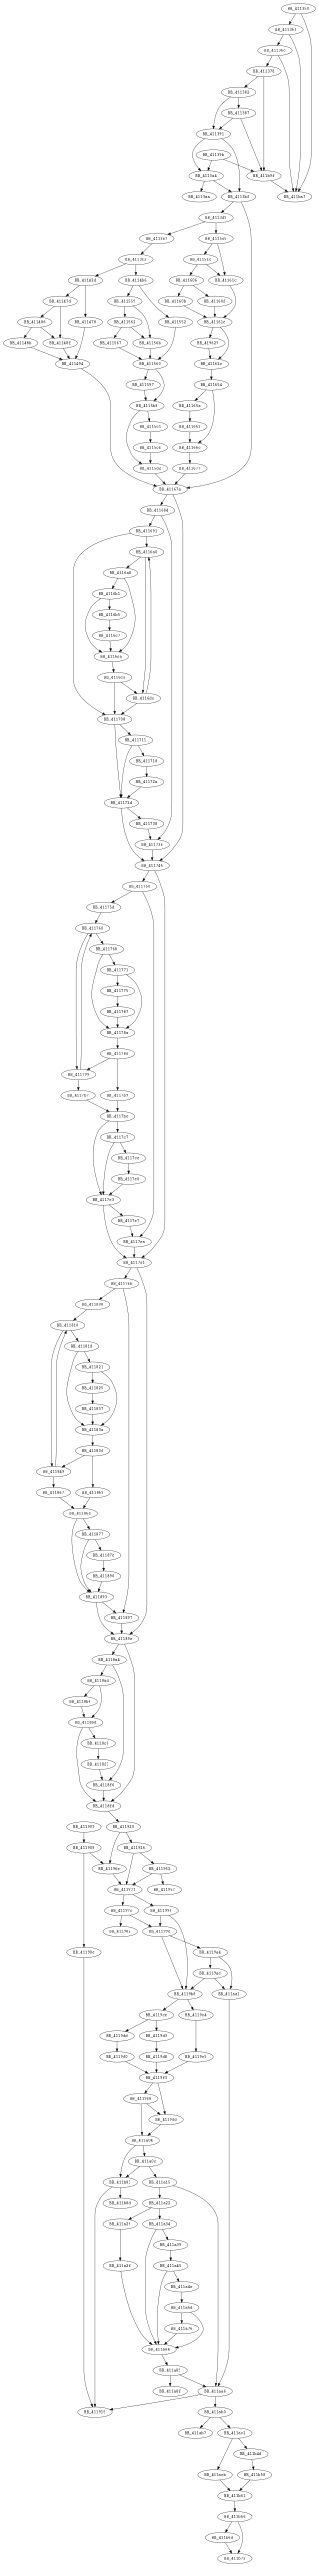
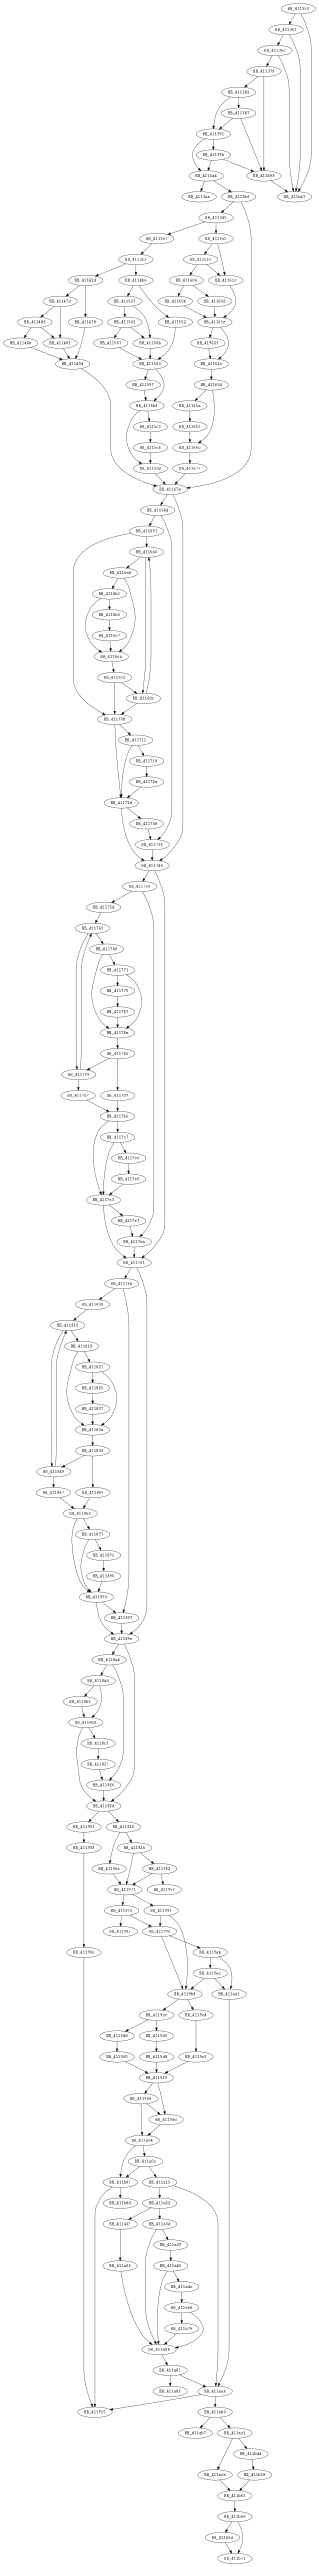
  digraph {
    fontname="Courier Prime"
    node [fontname="Courier Prime"]
    edge [fontname="Courier Prime"]
    BB_411350
    BB_411361
    BB_411ba7
    BB_41136c
    BB_411378
    BB_411382
    BB_411b9f
    BB_411387
    BB_411391
    BB_41139b
    BB_4113a4
    BB_4113aa
    BB_4113bf
    BB_4113d9
    BB_41167a
    BB_4113e7
    BB_4115e5
    BB_411684
    BB_411746
    BB_4113f2
    BB_4115fc
    BB_41161c
    BB_411691
    BB_41173f
    BB_411750
    BB_4117f1
    BB_41142d
    BB_4114b6
    BB_411606
    BB_41161e
    BB_411478
    BB_41147d
    BB_411552
    BB_411559
    BB_411494
    BB_411486
    BB_41148f
    n38 [label=BB_411560]
    BB_411562
    BB_41156b
    BB_41148b
    BB_411597
    BB_4115b8
    BB_411567
    BB_4115c1
    BB_4115d2
    BB_4115cf
    BB_41160b
    BB_41160f
    n50 [label=BB_419629]
    BB_41162c
    BB_411654
    BB_41165a
    BB_41166c
    BB_411663
    BB_411677
    BB_4116a0
    BB_411708
    BB_41175d
    BB_4117ea
    BB_4117fb
    BB_41189e
    BB_4116a8
    BB_4116dc
    BB_411711
    BB_41172d
    BB_4116b1
    BB_4116ca
    BB_411718
    BB_411738
    BB_4116b5
    BB_4116cf
    BB_4116c7
    BB_41172a
    BB_411760
    BB_411808
    BB_411897
    BB_4118a4
    BB_4118fd
    BB_411768
    BB_411799
    BB_411771
    BB_41178a
    BB_4117b7
    BB_411775
    BB_41178f
    BB_4117be
    BB_411787
    BB_4117b9
    BB_4117c7
    BB_4117e3
    BB_4117ce
    BB_4117e7
    BB_4117e0
    BB_411810
    BB_4118ad
    BB_4118f6
    BB_411903
    BB_411920
    BB_411818
    BB_411849
    BB_411821
    BB_41183a
    BB_411867
    BB_411825
    BB_41183f
    BB_41186e
    BB_411837
    BB_411869
    BB_411877
    BB_411893
    BB_41187e
    BB_411890
    BB_4118b8
    BB_4118bd
    BB_411908
    BB_41196e
    BB_411926
    BB_4118c8
    BB_4118f3
    BB_41190e
    BB_411971
    BB_411952
    BB_411915
    BB_41197c
    BB_411998
    BB_411957
    BB_411982
    BB_41199e
    BB_4119b8
    BB_4119a4
    BB_4119c4
    BB_4119ce
    BB_4119ac
    BB_411aa1
    BB_4119c9
    BB_4119d3
    BB_4119dd
    BB_411aa6
    BB_411ab0
    BB_4119f3
    BB_4119d8
    BB_4119f0
    BB_4119f8
    BB_4119fd
    BB_411a04
    BB_411a0c
    BB_411b83
    BB_411a15
    BB_411b8d
    BB_411a22
    BB_411a29
    BB_411a34
    BB_411a2f
    BB_411a84
    BB_411a39
    BB_411ab7
    BB_411ac2
    BB_411a89
    BB_411a45
    BB_411a8f
    BB_411a4e
    BB_411a6d
    BB_411a76
    BB_411acb
    BB_411b4d
    BB_411b61
    BB_411b58
    BB_411b66
    BB_411b6d
    BB_411b72
    BB_411350 -> BB_411361
    BB_411350 -> BB_411ba7
    BB_411361 -> BB_411ba7
    BB_411361 -> BB_41136c
    BB_41136c -> BB_411ba7
    BB_41136c -> BB_411378
    BB_411378 -> BB_411382
    BB_411378 -> BB_411b9f
    BB_411382 -> BB_411387
    BB_411382 -> BB_411391
    BB_411b9f -> BB_411ba7
    BB_411387 -> BB_411b9f
    BB_411387 -> BB_411391
-   BB_411391 -> BB_4113bf
+   BB_411391 -> BB_41139b
    BB_411391 -> BB_4113a4
    BB_41139b -> BB_411b9f
    BB_41139b -> BB_4113a4
    BB_4113a4 -> BB_4113aa
    BB_4113a4 -> BB_4113bf
    BB_4113bf -> BB_4113d9
    BB_4113bf -> BB_41167a
    BB_4113d9 -> BB_4113e7
    BB_4113d9 -> BB_4115e5
    BB_41167a -> BB_411684
    BB_41167a -> BB_411746
    BB_4113e7 -> BB_4113f2
    BB_4115e5 -> BB_4115fc
    BB_4115e5 -> BB_41161c
    BB_411684 -> BB_411691
    BB_411684 -> BB_41173f
    BB_411746 -> BB_411750
    BB_411746 -> BB_4117f1
    BB_4113f2 -> BB_41142d
    BB_4113f2 -> BB_4114b6
    BB_4115fc -> BB_41161c
    BB_4115fc -> BB_411606
    BB_41161c -> BB_41161e
    BB_411691 -> BB_4116a0
    BB_411691 -> BB_411708
    BB_41173f -> BB_411746
    BB_411750 -> BB_41175d
    BB_411750 -> BB_4117ea
    BB_4117f1 -> BB_4117fb
    BB_4117f1 -> BB_41189e
    BB_41142d -> BB_411478
    BB_41142d -> BB_41147d
    BB_4114b6 -> BB_411552
    BB_4114b6 -> BB_411559
    BB_411606 -> BB_41160b
    BB_411606 -> BB_41160f
    BB_41161e -> n50
    BB_41161e -> BB_41162c
    BB_411478 -> BB_411494
    BB_41147d -> BB_411486
    BB_41147d -> BB_41148f
    BB_411552 -> n38
    BB_411559 -> BB_411562
    BB_411559 -> BB_41156b
    BB_411494 -> BB_41167a
    BB_411486 -> BB_41148f
    BB_411486 -> BB_41148b
    BB_41148f -> BB_411494
    n38 -> BB_411597
    n38 -> BB_4115b8
    BB_411562 -> BB_41156b
    BB_411562 -> BB_411567
    BB_41156b -> n38
    BB_41148b -> BB_411494
    BB_411597 -> BB_4115b8
    BB_4115b8 -> BB_4115c1
    BB_4115b8 -> BB_4115d2
    BB_411567 -> n38
    BB_4115c1 -> BB_4115cf
    BB_4115d2 -> BB_41167a
    BB_4115cf -> BB_4115d2
    BB_41160b -> BB_41161e
    BB_41160f -> BB_41161e
    n50 -> BB_41162c
    BB_41162c -> BB_411654
    BB_411654 -> BB_41165a
    BB_411654 -> BB_41166c
    BB_41165a -> BB_411663
    BB_41166c -> BB_411677
    BB_411663 -> BB_41166c
    BB_411677 -> BB_41167a
    BB_4116a0 -> BB_4116a8
    BB_4116a0 -> BB_4116dc
    BB_411708 -> BB_411711
    BB_411708 -> BB_41172d
    BB_41175d -> BB_411760
    BB_4117ea -> BB_4117f1
    BB_4117fb -> BB_411808
    BB_4117fb -> BB_411897
    BB_41189e -> BB_4118a4
    BB_41189e -> BB_4118fd
    BB_4116a8 -> BB_4116b1
    BB_4116a8 -> BB_4116ca
    BB_4116dc -> BB_4116a0
    BB_4116dc -> BB_411708
    BB_411711 -> BB_41172d
    BB_411711 -> BB_411718
    BB_41172d -> BB_411746
    BB_41172d -> BB_411738
    BB_4116b1 -> BB_4116ca
    BB_4116b1 -> BB_4116b5
    BB_4116ca -> BB_4116cf
    BB_411718 -> BB_41172a
    BB_411738 -> BB_41173f
    BB_4116b5 -> BB_4116c7
    BB_4116cf -> BB_411708
    BB_4116cf -> BB_4116dc
    BB_4116c7 -> BB_4116ca
    BB_41172a -> BB_41172d
    BB_411760 -> BB_411768
    BB_411760 -> BB_411799
    BB_411808 -> BB_411810
    BB_411897 -> BB_41189e
    BB_4118a4 -> BB_4118ad
    BB_4118a4 -> BB_4118f6
+   BB_4118fd -> BB_411903
    BB_4118fd -> BB_411920
    BB_411768 -> BB_411771
    BB_411768 -> BB_41178a
    BB_411799 -> BB_411760
    BB_411799 -> BB_4117b7
    BB_411771 -> BB_41178a
    BB_411771 -> BB_411775
    BB_41178a -> BB_41178f
    BB_4117b7 -> BB_4117be
    BB_411775 -> BB_411787
    BB_41178f -> BB_411799
    BB_41178f -> BB_4117b9
    BB_4117be -> BB_4117c7
    BB_4117be -> BB_4117e3
    BB_411787 -> BB_41178a
    BB_4117b9 -> BB_4117be
    BB_4117c7 -> BB_4117e3
    BB_4117c7 -> BB_4117ce
    BB_4117e3 -> BB_4117f1
    BB_4117e3 -> BB_4117e7
    BB_4117ce -> BB_4117e0
    BB_4117e7 -> BB_4117ea
    BB_4117e0 -> BB_4117e3
    BB_411810 -> BB_411818
    BB_411810 -> BB_411849
    BB_4118ad -> BB_4118b8
    BB_4118ad -> BB_4118bd
    BB_4118f6 -> BB_4118fd
    BB_411903 -> BB_411908
    BB_411920 -> BB_41196e
    BB_411920 -> BB_411926
    BB_411818 -> BB_411821
    BB_411818 -> BB_41183a
    BB_411849 -> BB_411810
    BB_411849 -> BB_411867
    BB_411821 -> BB_41183a
    BB_411821 -> BB_411825
    BB_41183a -> BB_41183f
    BB_411867 -> BB_41186e
    BB_411825 -> BB_411837
    BB_41183f -> BB_411849
    BB_41183f -> BB_411869
    BB_41186e -> BB_411877
    BB_41186e -> BB_411893
    BB_411837 -> BB_41183a
    BB_411869 -> BB_41186e
    BB_411877 -> BB_411893
    BB_411877 -> BB_41187e
    BB_411893 -> BB_41189e
    BB_411893 -> BB_411897
    BB_41187e -> BB_411890
    BB_411890 -> BB_411893
    BB_4118b8 -> BB_4118bd
    BB_4118bd -> BB_4118fd
    BB_4118bd -> BB_4118c8
-   BB_411908 -> BB_41196e
    BB_411908 -> BB_41190e
    BB_41196e -> BB_411971
    BB_411926 -> BB_411971
    BB_411926 -> BB_411952
    BB_4118c8 -> BB_4118f3
    BB_4118f3 -> BB_4118f6
    BB_41190e -> BB_411915
    BB_411971 -> BB_41197c
    BB_411971 -> BB_411998
    BB_411952 -> BB_411971
    BB_411952 -> BB_411957
    BB_41197c -> BB_411982
    BB_41197c -> BB_41199e
    BB_411998 -> BB_41199e
    BB_411998 -> BB_4119b8
    BB_41199e -> BB_4119b8
    BB_41199e -> BB_4119a4
    BB_4119b8 -> BB_4119c4
    BB_4119b8 -> BB_4119ce
    BB_4119a4 -> BB_4119ac
    BB_4119a4 -> BB_411aa1
    BB_4119c4 -> BB_4119c9
    BB_4119ce -> BB_4119d3
    BB_4119ce -> BB_4119dd
    BB_4119ac -> BB_4119b8
    BB_4119ac -> BB_411aa1
    BB_411aa1 -> BB_411aa6
    BB_4119c9 -> BB_4119f3
    BB_4119d3 -> BB_4119d8
    BB_4119dd -> BB_4119f0
    BB_411aa6 -> BB_411915
    BB_411aa6 -> BB_411ab0
    BB_411ab0 -> BB_411ab7
    BB_411ab0 -> BB_411ac2
    BB_4119f3 -> BB_4119f8
    BB_4119f3 -> BB_4119fd
    BB_4119d8 -> BB_4119f3
    BB_4119f0 -> BB_4119f3
    BB_4119f8 -> BB_4119fd
    BB_4119f8 -> BB_411a04
    BB_4119fd -> BB_411a04
    BB_411a04 -> BB_411a0c
    BB_411a04 -> BB_411b83
    BB_411a0c -> BB_411b83
    BB_411a0c -> BB_411a15
    BB_411b83 -> BB_411915
    BB_411b83 -> BB_411b8d
    BB_411a15 -> BB_411aa6
    BB_411a15 -> BB_411a22
    BB_411a22 -> BB_411a29
    BB_411a22 -> BB_411a34
    BB_411a29 -> BB_411a2f
    BB_411a34 -> BB_411a84
    BB_411a34 -> BB_411a39
    BB_411a2f -> BB_411a84
    BB_411a84 -> BB_411a89
    BB_411a39 -> BB_411a45
    BB_411ac2 -> BB_411acb
    BB_411ac2 -> BB_411b4d
    BB_411a89 -> BB_411aa6
    BB_411a89 -> BB_411a8f
    BB_411a45 -> BB_411a84
    BB_411a45 -> BB_411a4e
    BB_411a4e -> BB_411a6d
    BB_411a6d -> BB_411a84
    BB_411a6d -> BB_411a76
    BB_411a76 -> BB_411a84
    BB_411acb -> BB_411b61
    BB_411b4d -> BB_411b58
    BB_411b61 -> BB_411b66
    BB_411b58 -> BB_411b61
    BB_411b66 -> BB_411b6d
    BB_411b66 -> BB_411b72
    BB_411b6d -> BB_411b72
  }
